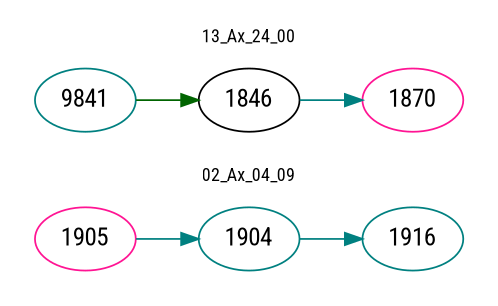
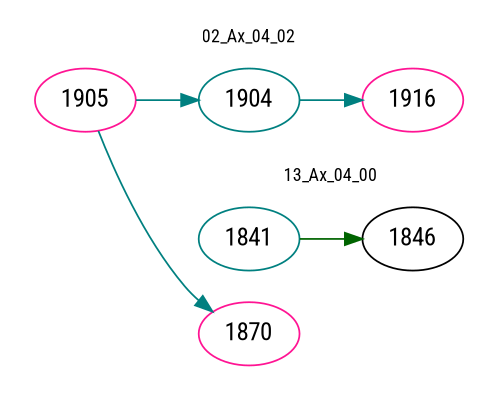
  digraph {
    fontname="Roboto Condensed"
    rankdir=LR
    node [color=deeppink fontname="Roboto Condensed"]
    edge [color=teal fontname="Roboto Condensed"]
    n1 [label=1905]
    n2 [color=teal label=1904]
-   n3 [color=teal label=1916]
-   n4 [color=teal label=9841]
+   n3 [label=1916]
+   n4 [color=teal label=1841]
    n5 [color=black label=1846]
    n6 [label=1870]
    subgraph cluster_1 {
      color=white
      fontsize=10
-     label="02_Ax_04_09"
+     label="02_Ax_04_02"
      n1
      n2
      n3
    }
    subgraph cluster_2 {
      color=white
      fontsize=10
-     label="13_Ax_24_00"
+     label="13_Ax_04_00"
      n4
      n5
      n6
    }
    n1 -> n2
    n2 -> n3
    n4 -> n5 [color=darkgreen]
-   n5 -> n6
+   n1 -> n6
  }
